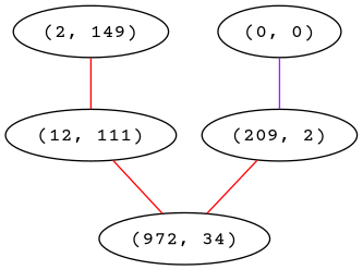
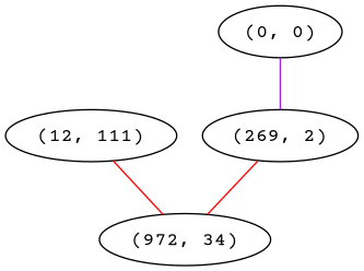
  graph {
    fontname="Courier Prime"
    node [fontname="Courier Prime"]
    edge [color=red fontname="Courier Prime" weight=1]
-   "(2, 149)"
    "(12, 111)"
    n3 [label="(972, 34)"]
    "(0, 0)"
-   "(269, 2)" [label="(209, 2)"]
-   "(2, 149)" -- "(12, 111)"
+   "(269, 2)"
    "(12, 111)" -- n3
    "(0, 0)" -- "(269, 2)" [color=purple weight=4]
    "(269, 2)" -- n3
  }
